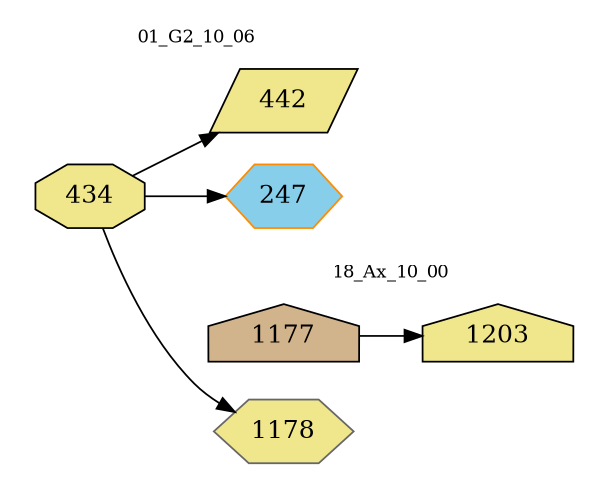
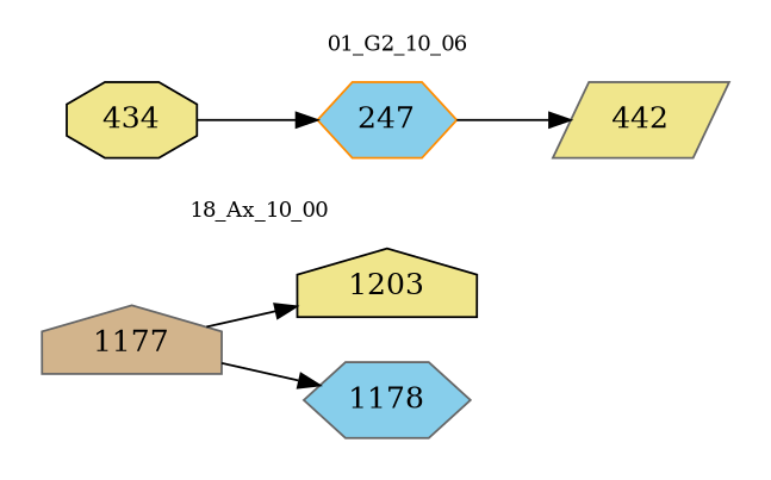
  digraph {
    rankdir=LR
    node [color=black fillcolor=khaki shape=house style=filled]
    edge [color=black]
-   n1 [fillcolor=tan label=1177]
-   n2 [color=gray40 label=1178 shape=hexagon]
+   n1 [color=gray40 fillcolor=tan label=1177]
+   n2 [color=gray40 fillcolor=skyblue label=1178 shape=hexagon]
    n3 [label=1203]
    n4 [label=434 shape=octagon]
    n5 [color=darkorange fillcolor=skyblue label=247 shape=hexagon]
-   n6 [label=442 shape=parallelogram]
+   n6 [color=gray40 label=442 shape=parallelogram]
    subgraph cluster_1 {
      color=white
      fontsize=10
      label="18_Ax_10_00"
      n1
      n2
      n3
    }
    subgraph cluster_2 {
      color=white
      fontsize=10
      label="01_G2_10_06"
      n4
      n5
      n6
    }
-   n4 -> n2
+   n1 -> n2
    n1 -> n3
    n4 -> n5
-   n4 -> n6
+   n5 -> n6
  }
